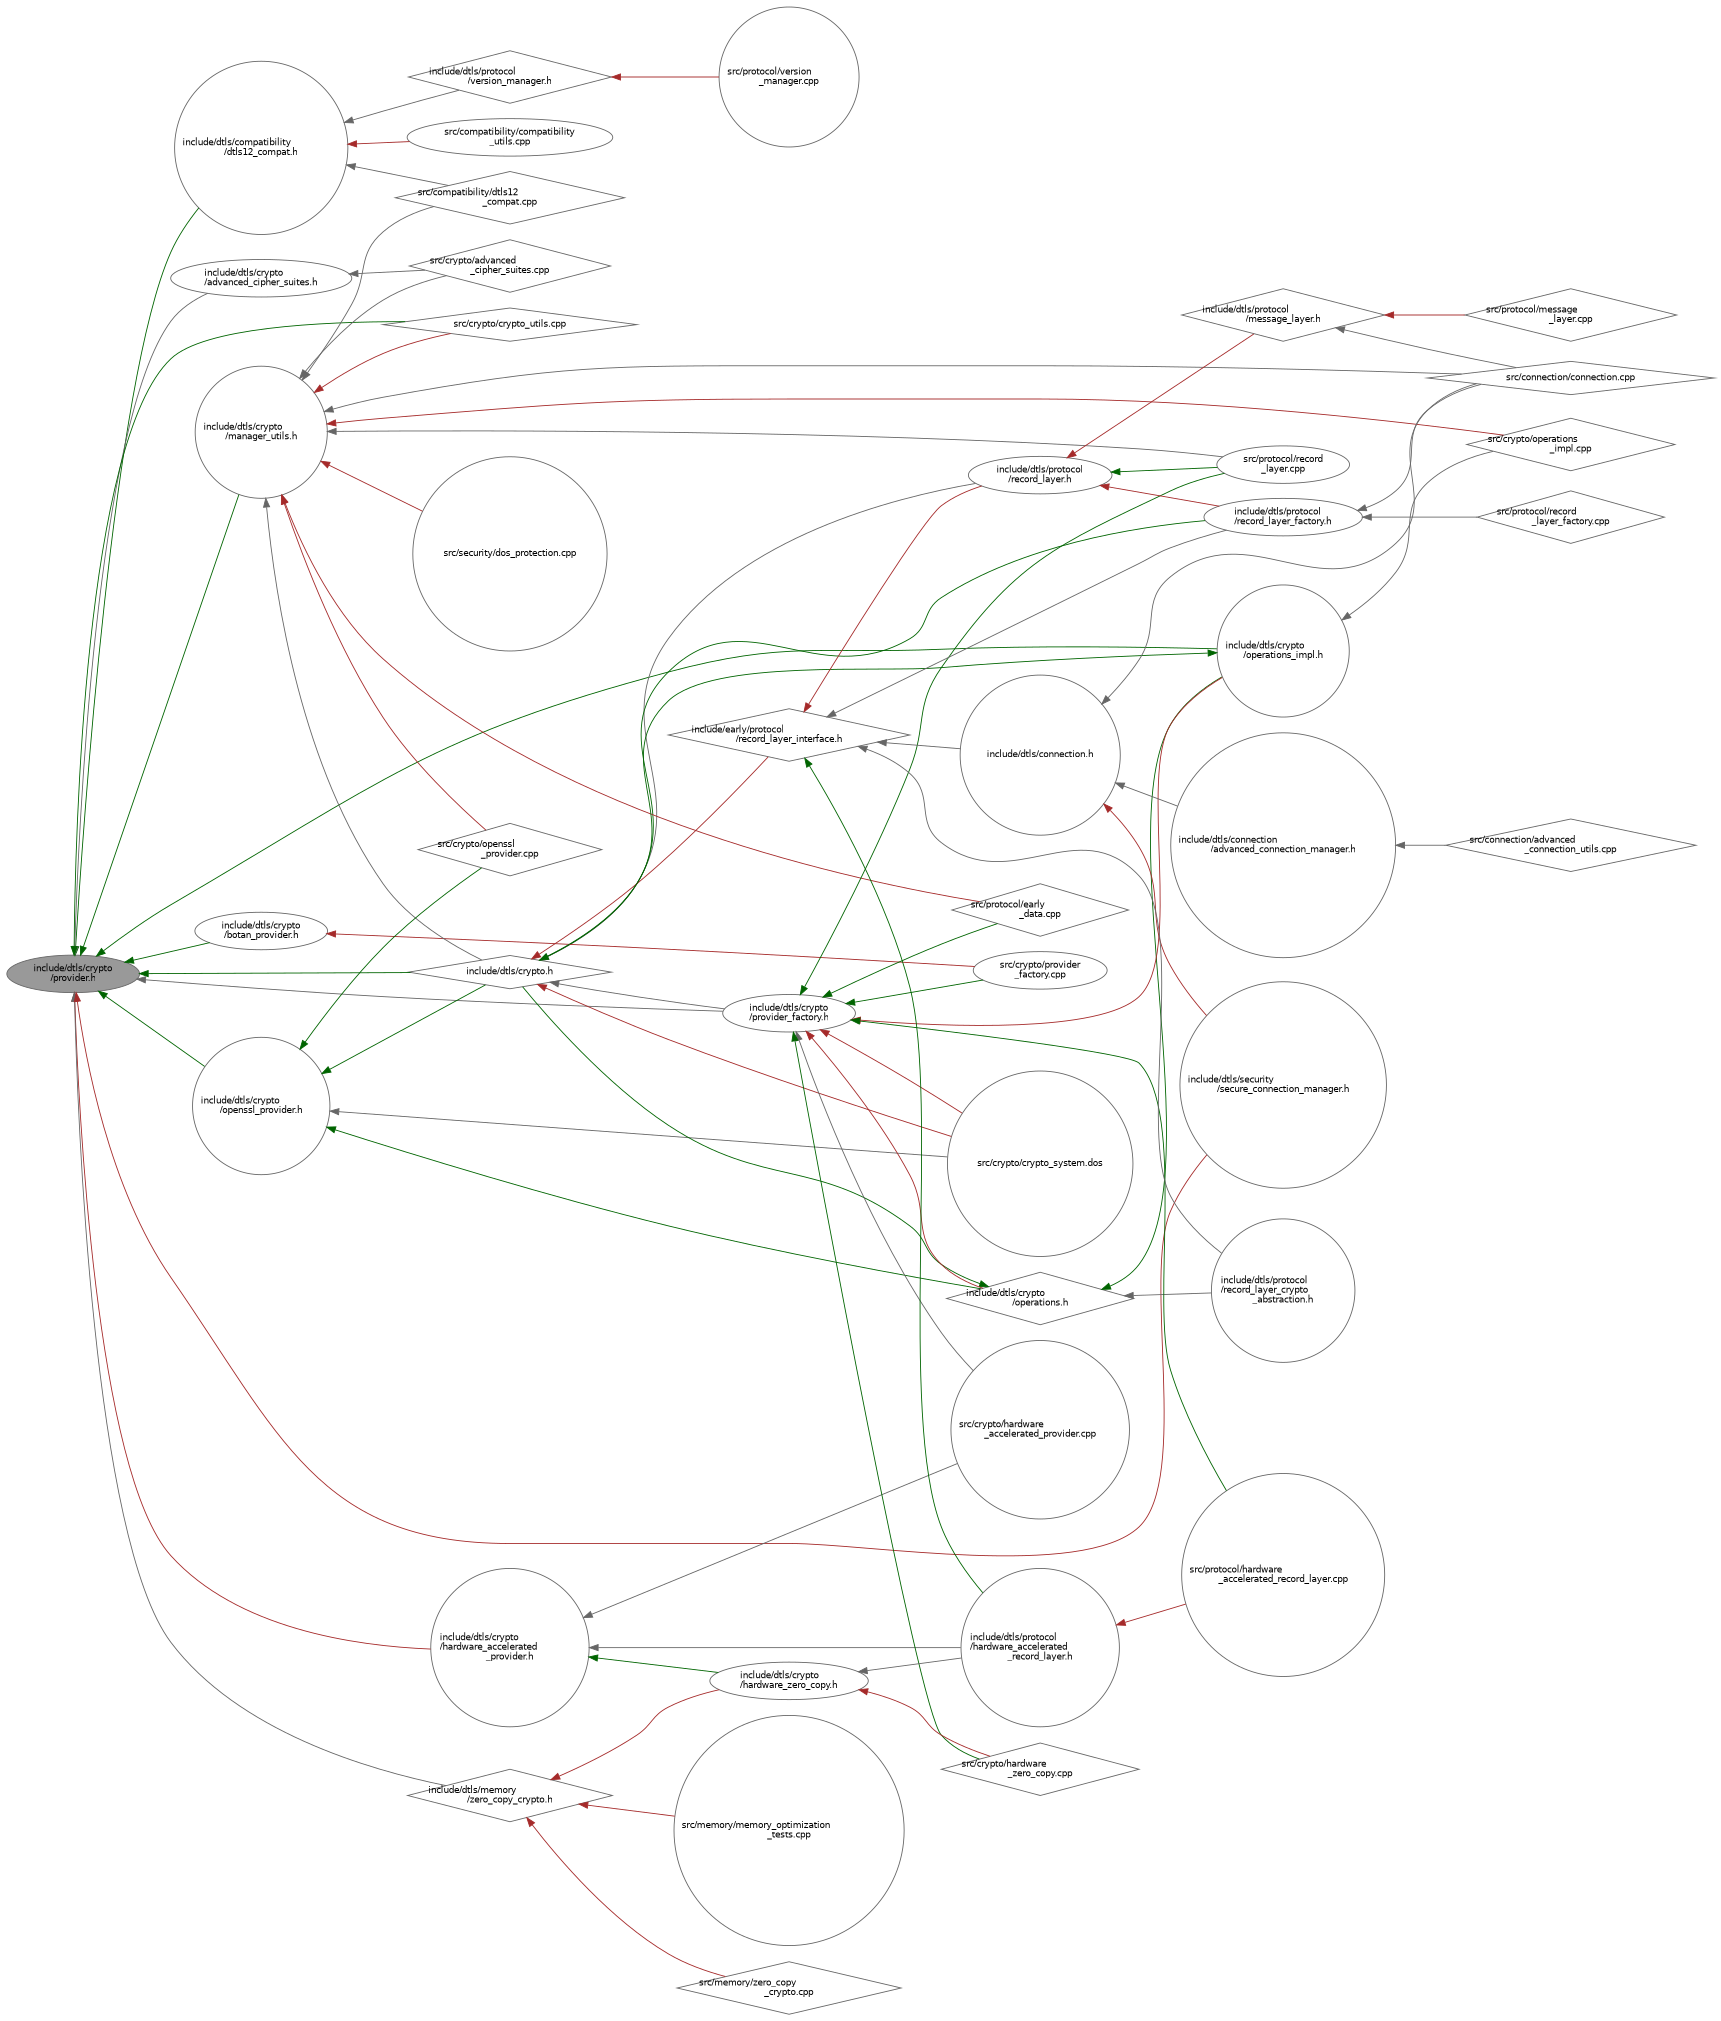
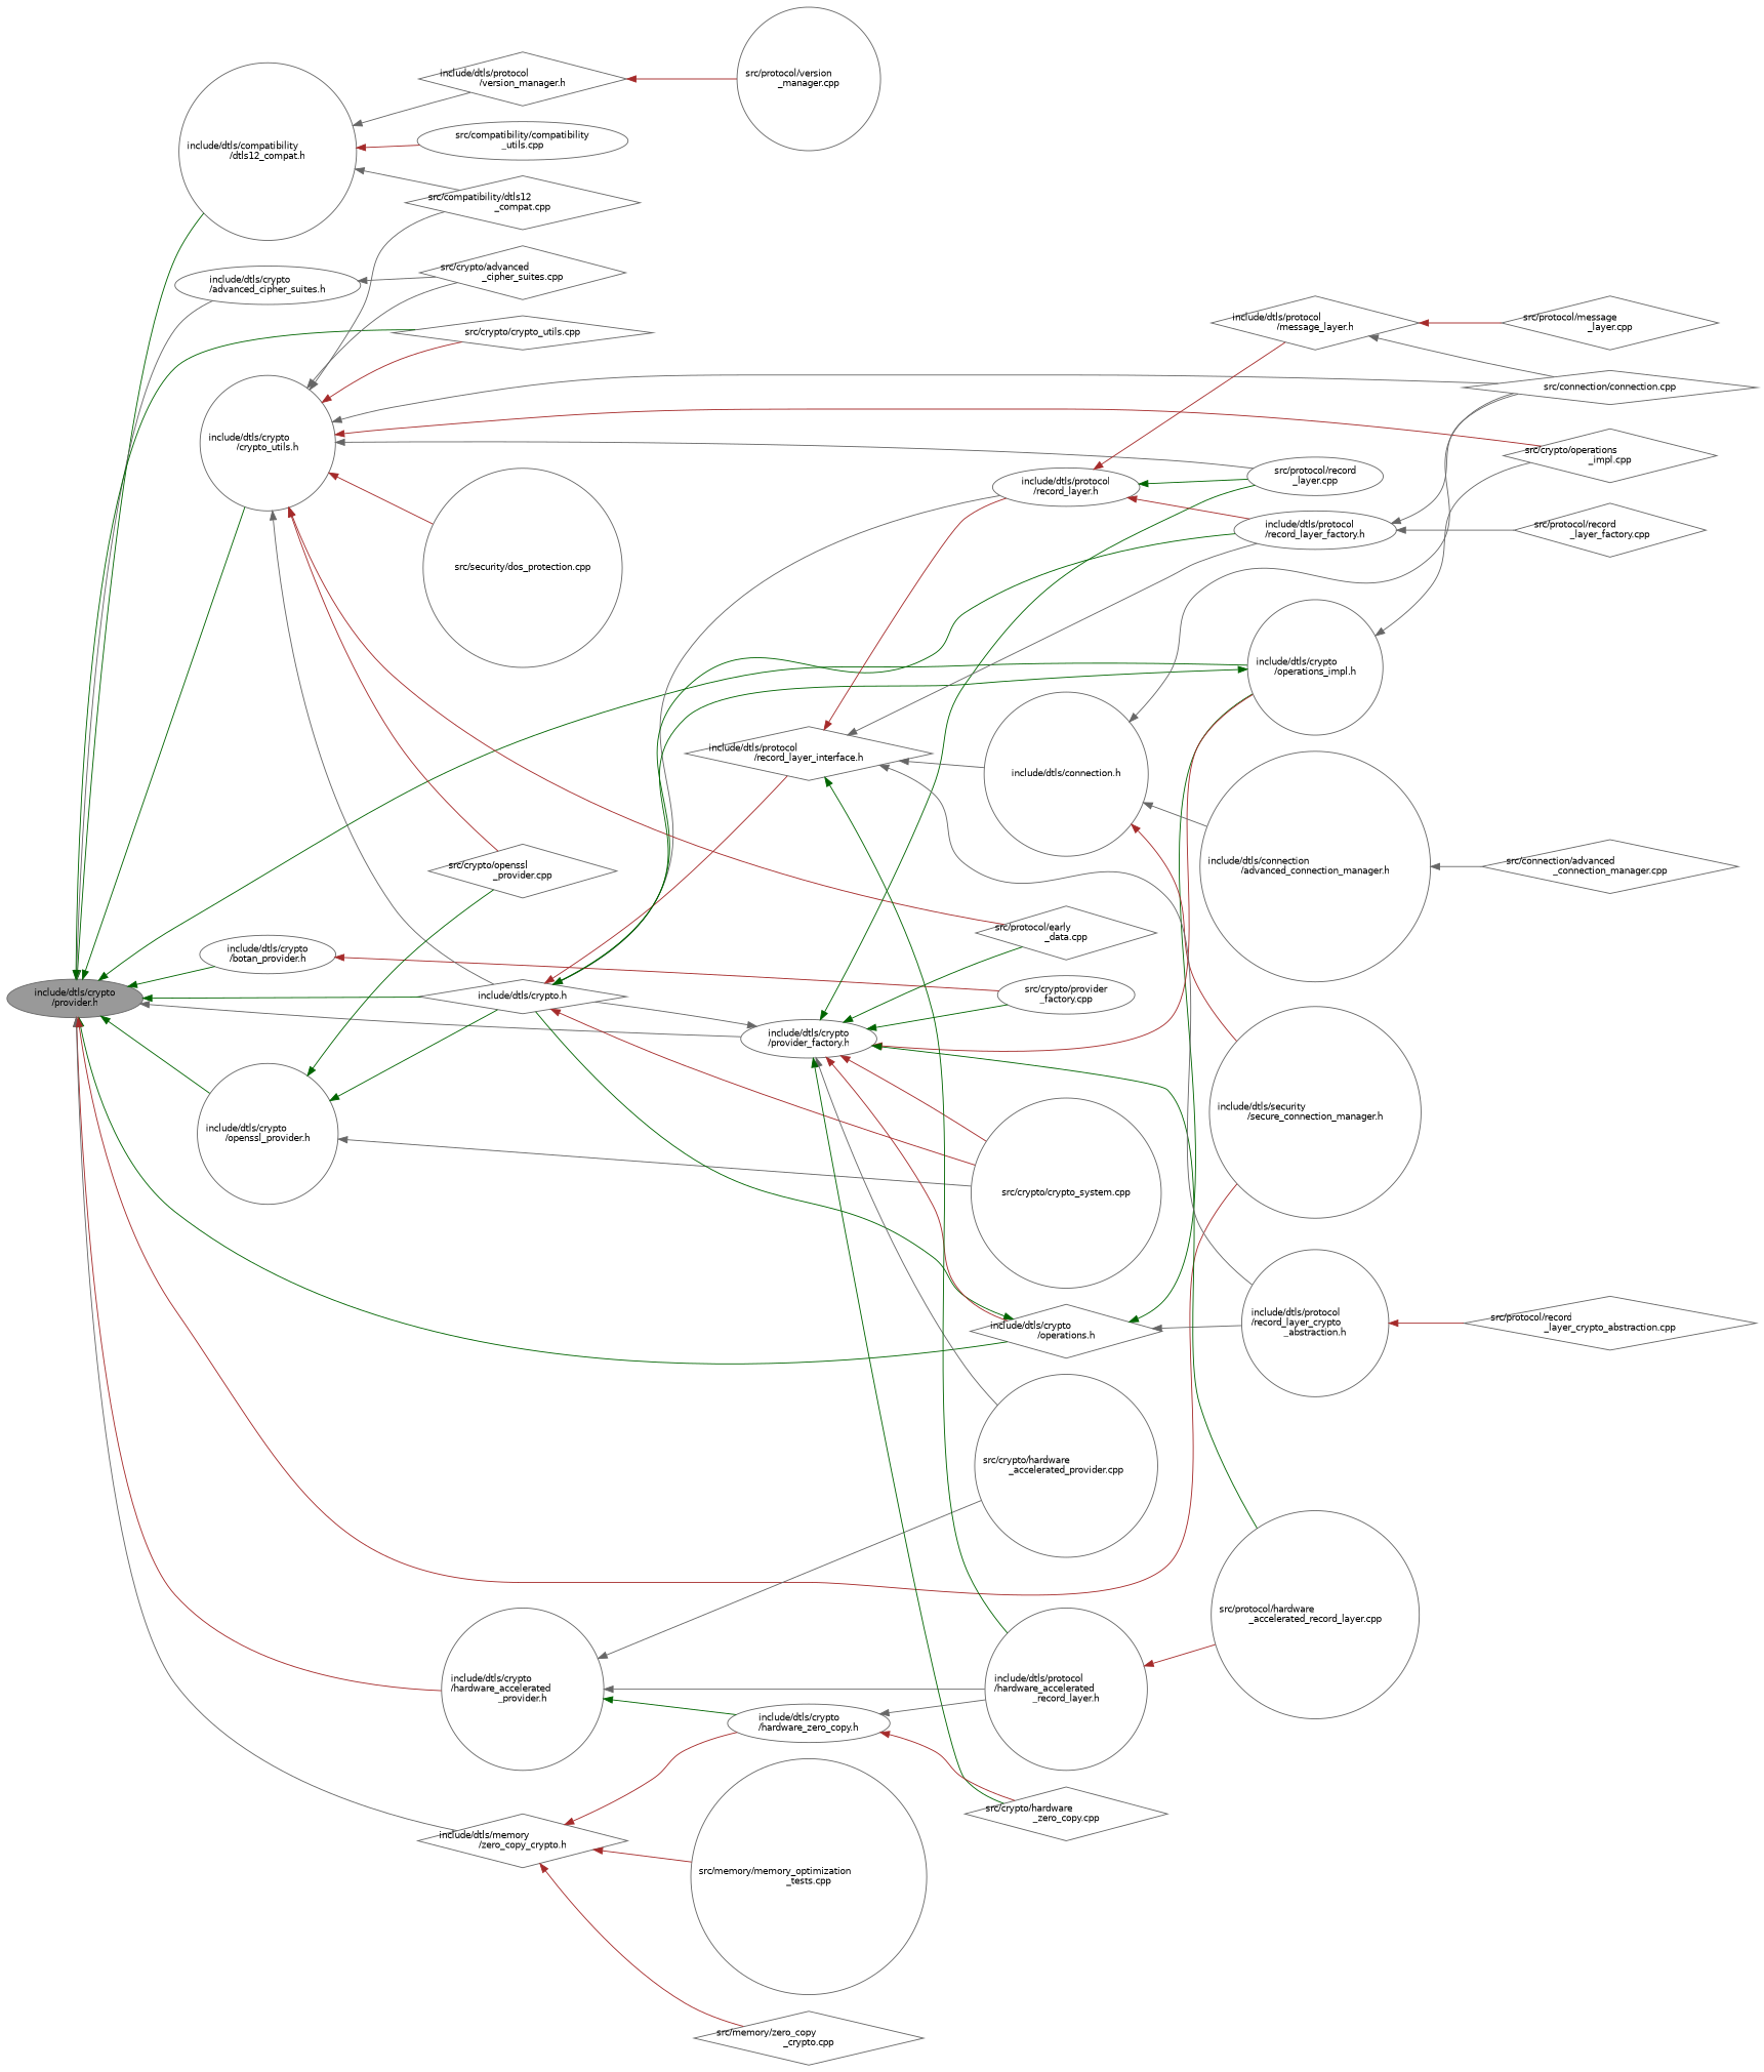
  digraph {
    rankdir=LR
    node [color=grey40 fillcolor=white fontname=Helvetica fontsize=10 shape=diamond style=filled]
    edge [color=gray40 dir=back fontname=Helvetica fontsize=10 labelfontname=Helvetica labelfontsize=10 style=solid]
    n1 [color=gray40 fillcolor=grey60 fontcolor=black height=0.2 label="include/dtls/crypto\l/provider.h" shape=ellipse width=0.4]
    n2 [height=0.2 label="include/dtls/compatibility\l/dtls12_compat.h" shape=circle width=0.4]
    n3 [height=0.2 label="include/dtls/crypto.h" width=0.4]
    n4 [height=0.2 label="include/dtls/crypto\l/advanced_cipher_suites.h" shape=ellipse width=0.4]
    n5 [height=0.2 label="include/dtls/crypto\l/botan_provider.h" shape=ellipse width=0.4]
-   n6 [height=0.2 label="include/dtls/crypto\l/manager_utils.h" shape=circle width=0.4]
+   n6 [height=0.2 label="include/dtls/crypto\l/crypto_utils.h" shape=circle width=0.4]
    n7 [height=0.2 label="src/crypto/crypto_utils.cpp" width=0.4]
    n8 [height=0.2 label="include/dtls/crypto\l/hardware_accelerated\l_provider.h" shape=circle width=0.4]
    n9 [height=0.2 label="include/dtls/crypto\l/openssl_provider.h" shape=circle width=0.4]
    n10 [height=0.2 label="include/dtls/crypto\l/operations.h" width=0.4]
    n11 [height=0.2 label="include/dtls/crypto\l/operations_impl.h" shape=circle width=0.4]
    n12 [height=0.2 label="include/dtls/crypto\l/provider_factory.h" shape=ellipse width=0.4]
    n13 [height=0.2 label="include/dtls/memory\l/zero_copy_crypto.h" width=0.4]
    n14 [height=0.2 label="include/dtls/security\l/secure_connection_manager.h" shape=circle width=0.4]
    n15 [height=0.2 label="include/dtls/protocol\l/version_manager.h" width=0.4]
    n16 [height=0.2 label="src/compatibility/compatibility\l_utils.cpp" shape=ellipse width=0.4]
    n17 [height=0.2 label="src/compatibility/dtls12\l_compat.cpp" width=0.4]
    n18 [height=0.2 label="include/dtls/connection.h" shape=circle width=0.4]
    n19 [height=0.2 label="include/dtls/connection\l/advanced_connection_manager.h" shape=circle width=0.4]
    n20 [height=0.2 label="src/connection/connection.cpp" width=0.4]
    n21 [height=0.2 label="include/dtls/protocol\l/record_layer.h" shape=ellipse width=0.4]
    n22 [height=0.2 label="include/dtls/protocol\l/record_layer_factory.h" shape=ellipse width=0.4]
-   n23 [height=0.2 label="include/early/protocol\l/record_layer_interface.h" width=0.4]
-   n24 [height=0.2 label="src/crypto/crypto_system.dos" shape=circle width=0.4]
+   n23 [height=0.2 label="include/dtls/protocol\l/record_layer_interface.h" width=0.4]
+   n24 [height=0.2 label="src/crypto/crypto_system.cpp" shape=circle width=0.4]
    n25 [height=0.2 label="src/crypto/advanced\l_cipher_suites.cpp" width=0.4]
    n26 [height=0.2 label="src/crypto/provider\l_factory.cpp" shape=ellipse width=0.4]
    n27 [height=0.2 label="src/protocol/record\l_layer.cpp" shape=ellipse width=0.4]
    n28 [height=0.2 label="src/crypto/openssl\l_provider.cpp" width=0.4]
    n29 [height=0.2 label="src/crypto/operations\l_impl.cpp" width=0.4]
    n30 [height=0.2 label="src/protocol/early\l_data.cpp" width=0.4]
    n31 [height=0.2 label="src/security/dos_protection.cpp" shape=circle width=0.4]
    n32 [height=0.2 label="include/dtls/protocol\l/hardware_accelerated\l_record_layer.h" shape=circle width=0.4]
    n33 [height=0.2 label="include/dtls/crypto\l/hardware_zero_copy.h" shape=ellipse width=0.4]
    n34 [height=0.2 label="src/crypto/hardware\l_accelerated_provider.cpp" shape=circle width=0.4]
    n35 [height=0.2 label="include/dtls/protocol\l/record_layer_crypto\l_abstraction.h" shape=circle width=0.4]
    n36 [height=0.2 label="src/protocol/hardware\l_accelerated_record_layer.cpp" shape=circle width=0.4]
    n37 [height=0.2 label="src/crypto/hardware\l_zero_copy.cpp" width=0.4]
    n38 [height=0.2 label="src/memory/memory_optimization\l_tests.cpp" shape=circle width=0.4]
    n39 [height=0.2 label="src/memory/zero_copy\l_crypto.cpp" width=0.4]
    n40 [height=0.2 label="src/protocol/version\l_manager.cpp" shape=circle width=0.4]
-   n41 [height=0.2 label="src/connection/advanced\l_connection_utils.cpp" width=0.4]
+   n41 [height=0.2 label="src/connection/advanced\l_connection_manager.cpp" width=0.4]
    n42 [height=0.2 label="include/dtls/protocol\l/message_layer.h" width=0.4]
    n43 [height=0.2 label="src/protocol/record\l_layer_factory.cpp" width=0.4]
    n44 [height=0.2 label="src/protocol/message\l_layer.cpp" width=0.4]
+   n45 [height=0.2 label="src/protocol/record\l_layer_crypto_abstraction.cpp" width=0.4]
    n1 -> n2 [color=darkgreen]
    n1 -> n3 [color=darkgreen]
    n1 -> n4
    n1 -> n5 [color=darkgreen]
    n1 -> n6 [color=darkgreen]
    n1 -> n7 [color=darkgreen]
    n1 -> n8 [color=brown]
    n1 -> n9 [color=darkgreen]
-   n9 -> n10 [color=darkgreen]
+   n1 -> n10 [color=darkgreen]
    n1 -> n11 [color=darkgreen]
    n1 -> n12
    n1 -> n13
    n1 -> n14 [color=brown]
    n2 -> n15
    n2 -> n16 [color=brown]
    n2 -> n17
    n3 -> n21
    n3 -> n22 [color=darkgreen]
    n3 -> n23 [color=brown]
    n3 -> n24 [color=brown]
    n4 -> n25
    n5 -> n26 [color=brown]
    n6 -> n3
    n6 -> n7 [color=brown]
    n6 -> n17
    n6 -> n20
    n6 -> n25
    n6 -> n27
    n6 -> n28 [color=brown]
    n6 -> n29 [color=brown]
    n6 -> n30 [color=brown]
    n6 -> n31 [color=brown]
    n8 -> n32
    n8 -> n33 [color=darkgreen]
    n8 -> n34
    n9 -> n3 [color=darkgreen]
    n9 -> n24
    n9 -> n28 [color=darkgreen]
    n10 -> n3 [color=darkgreen]
    n10 -> n11 [color=darkgreen]
    n10 -> n35
    n11 -> n3 [color=darkgreen]
    n11 -> n29
-   n3 -> n12
+   n12 -> n3
    n12 -> n10 [color=brown]
    n12 -> n11 [color=brown]
    n12 -> n24 [color=brown]
    n12 -> n26 [color=darkgreen]
    n12 -> n27 [color=darkgreen]
    n12 -> n30 [color=darkgreen]
    n12 -> n34
    n12 -> n36 [color=darkgreen]
    n12 -> n37 [color=darkgreen]
    n13 -> n33 [color=brown]
    n13 -> n38 [color=brown]
    n13 -> n39 [color=brown]
    n15 -> n40 [color=brown]
    n18 -> n14 [color=brown]
    n18 -> n19
    n18 -> n20
    n19 -> n41
    n21 -> n22 [color=brown]
    n21 -> n27 [color=darkgreen]
    n21 -> n42 [color=brown]
    n22 -> n20
    n22 -> n43
    n23 -> n18
    n23 -> n21 [color=brown]
    n23 -> n22
    n23 -> n32 [color=darkgreen]
    n23 -> n35
    n32 -> n36 [color=brown]
    n33 -> n32
    n33 -> n37 [color=brown]
+   n35 -> n45 [color=brown]
    n42 -> n20
    n42 -> n44 [color=brown]
  }
